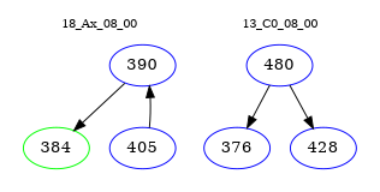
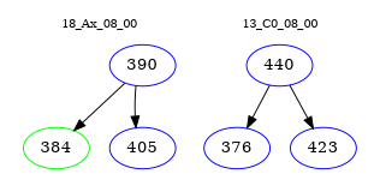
  digraph {
    node [color=blue]
    edge [color=black]
    n1 [label=390]
    n2 [color=green label=384]
    n3 [label=405]
-   n4 [label=480]
+   n4 [label=440]
    n5 [label=376]
-   n6 [label=428]
+   n6 [label=423]
    subgraph cluster_1 {
      color=white
      fontsize=10
      label="18_Ax_08_00"
      n1
      n2
      n3
    }
    subgraph cluster_2 {
      color=white
      fontsize=10
      label="13_C0_08_00"
      n4
      n5
      n6
    }
    n1 -> n2
-   n3 -> n1
+   n1 -> n3
    n4 -> n5
    n4 -> n6
  }
